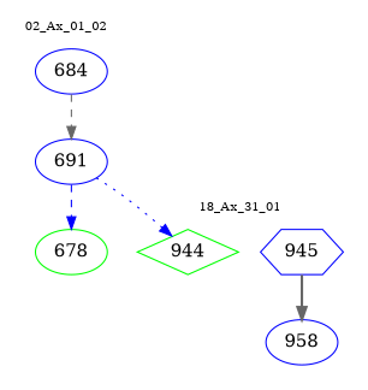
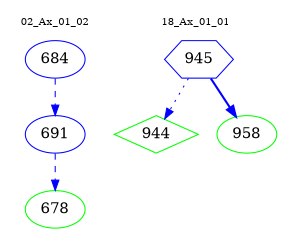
  digraph {
    node [color=blue shape=ellipse]
    edge [color=gray40 style=dashed]
    n1 [label=684]
    n2 [color=green label=678]
    n3 [label=691]
    n4 [label=945 shape=hexagon]
    n5 [color=green label=944 shape=diamond]
-   n6 [label=958]
+   n6 [color=green label=958]
    subgraph cluster_1 {
      color=white
      fontsize=10
      label="02_Ax_01_02"
      n1
      n2
      n3
    }
    subgraph cluster_2 {
      color=white
      fontsize=10
-     label="18_Ax_31_01"
+     label="18_Ax_01_01"
      n4
      n5
      n6
    }
-   n1 -> n3
+   n1 -> n3 [color=blue]
    n3 -> n2 [color=blue]
-   n3 -> n5 [color=blue style=dotted]
-   n4 -> n6 [style=bold]
+   n4 -> n5 [color=blue style=dotted]
+   n4 -> n6 [color=blue style=bold]
  }
